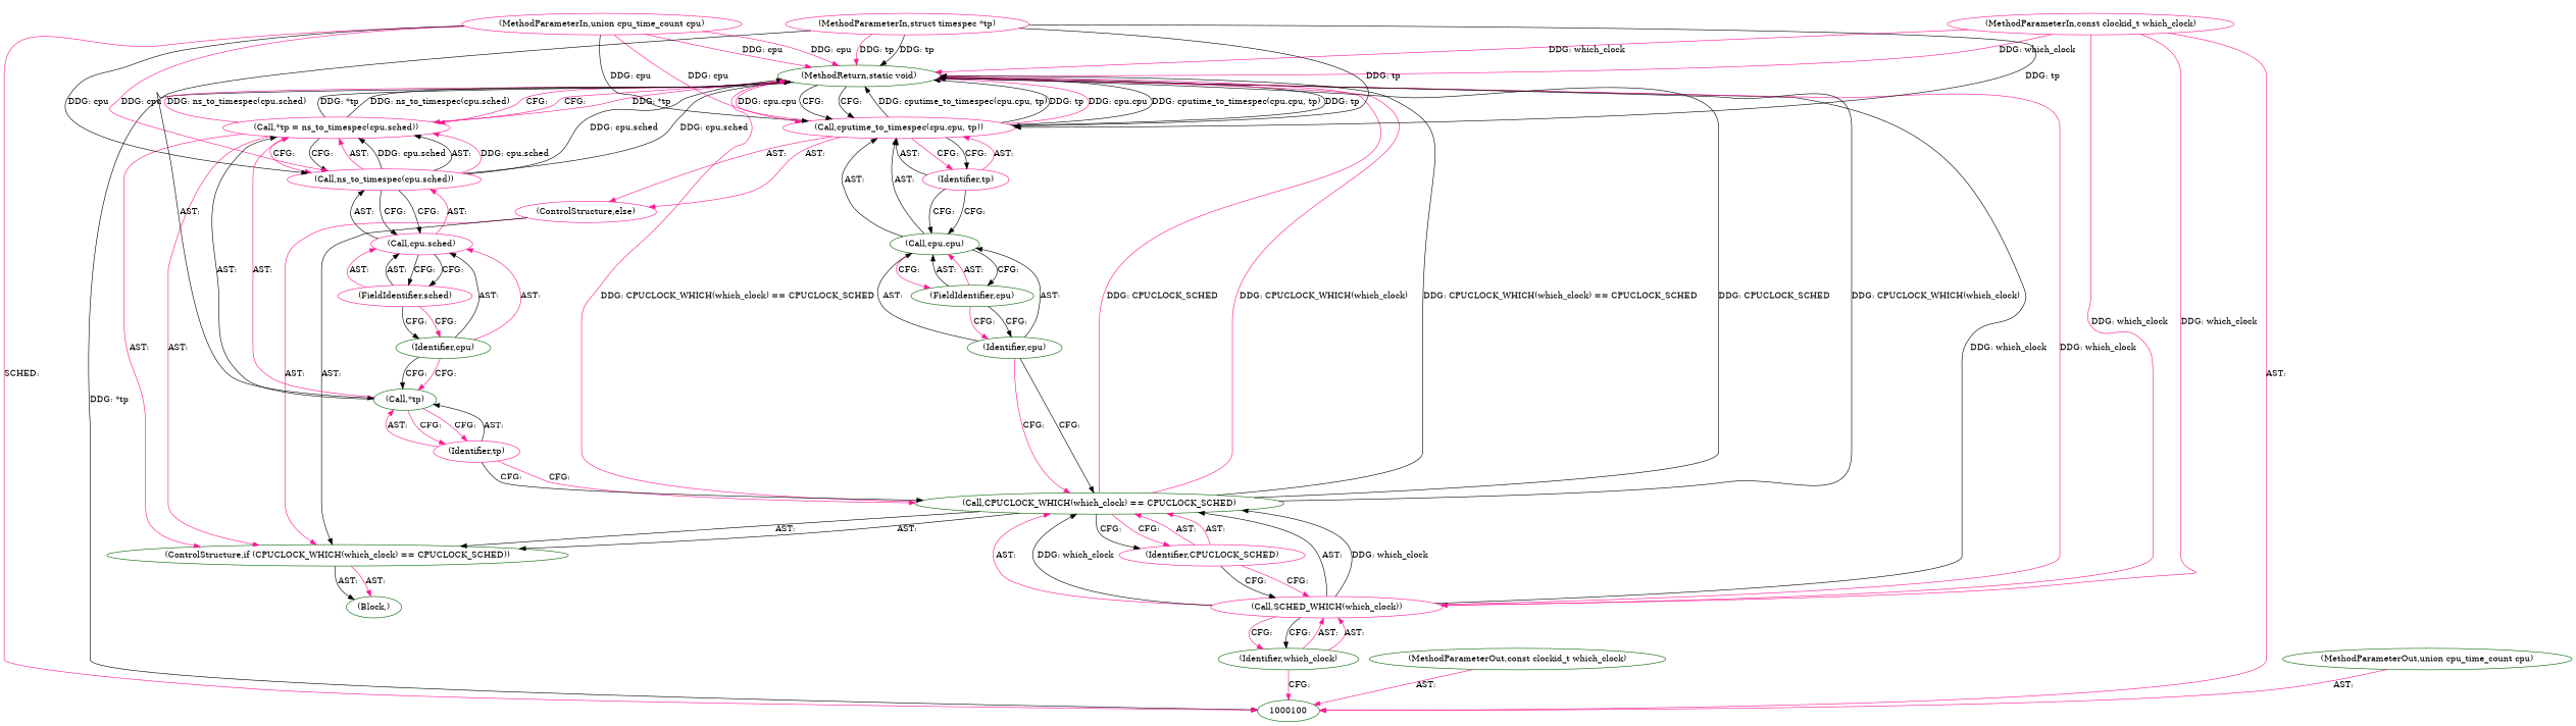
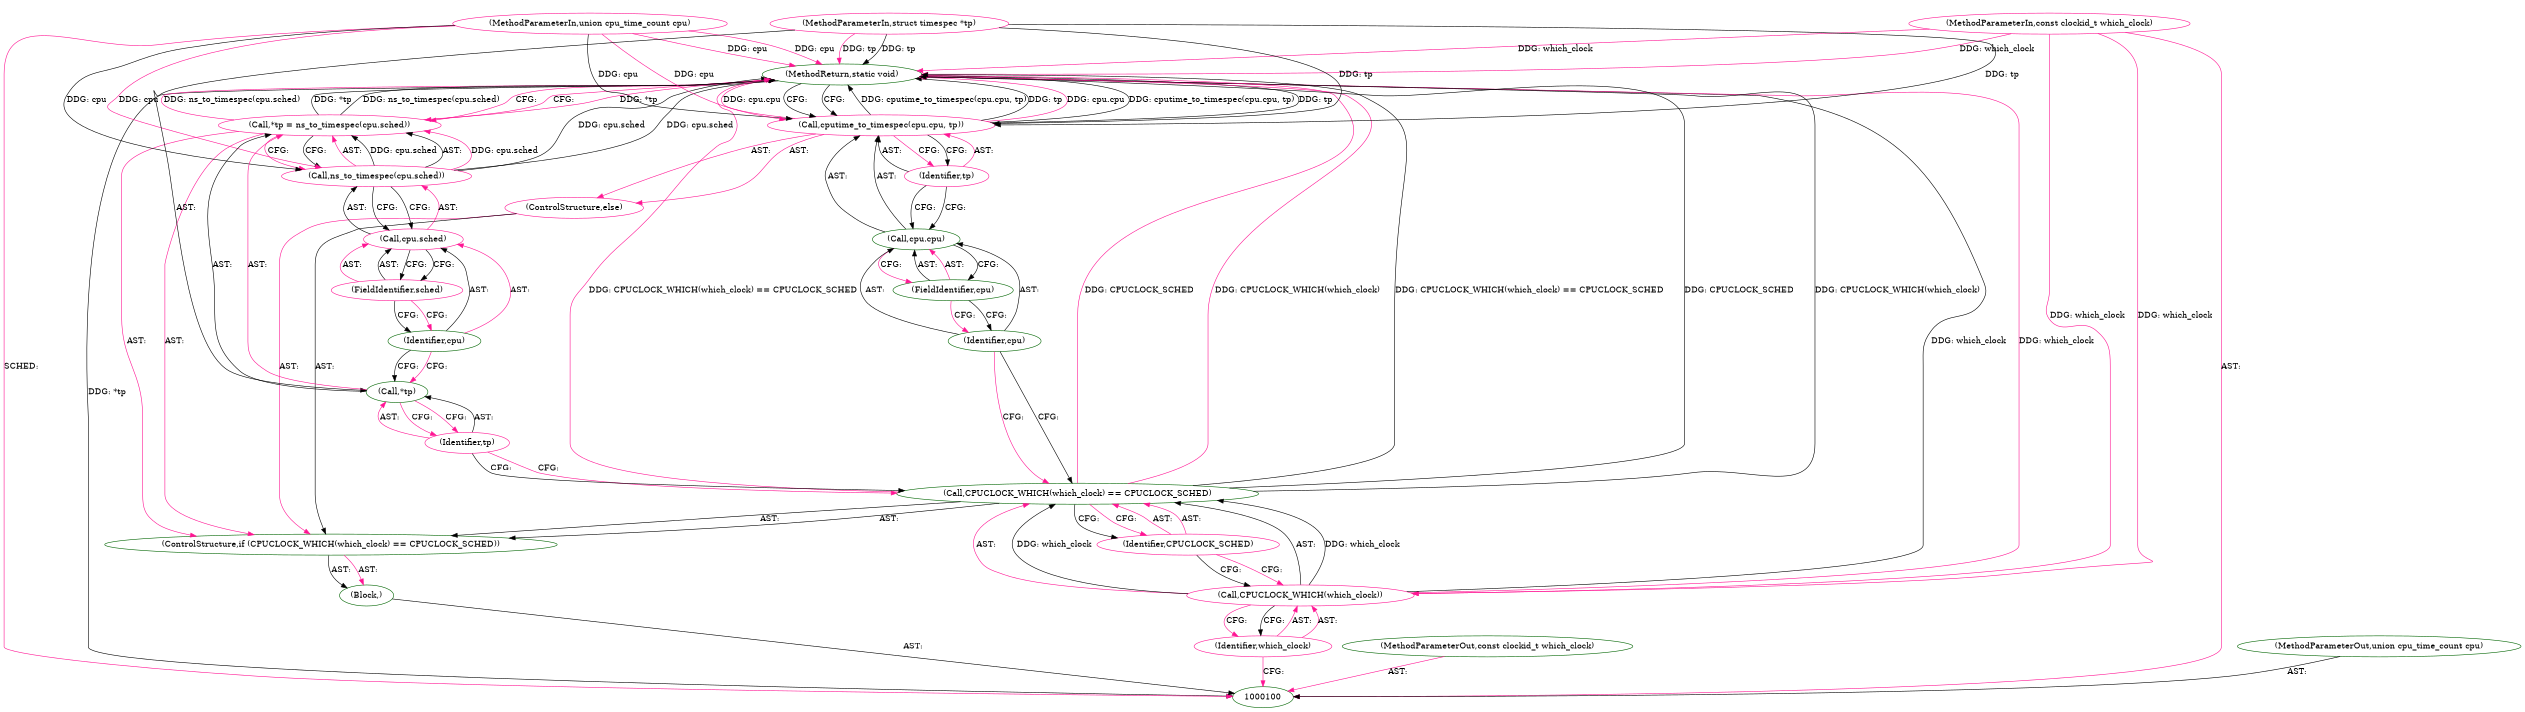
  digraph {
    node [color=deeppink]
    edge [color=black]
    n1 [color=darkgreen label="(MethodReturn,static void)"]
    n2 [label="(Call,*tp = ns_to_timespec(cpu.sched))"]
    n3 [label="(Call,cputime_to_timespec(cpu.cpu, tp))"]
    1000100 [color=darkgreen]
    n5 [label="(Call,ns_to_timespec(cpu.sched))"]
    n6 [color=darkgreen label="(ControlStructure,if (CPUCLOCK_WHICH(which_clock) == CPUCLOCK_SCHED))"]
    n7 [label="(ControlStructure,else)"]
    n8 [label="(Identifier,tp)"]
    n9 [label="(MethodParameterIn,const clockid_t which_clock)"]
-   n10 [label="(Call,SCHED_WHICH(which_clock))"]
-   n11 [color=darkgreen label="(Identifier,which_clock)"]
+   n10 [label="(Call,CPUCLOCK_WHICH(which_clock))"]
+   n11 [label="(Identifier,which_clock)"]
    n12 [color=darkgreen label="(Call,CPUCLOCK_WHICH(which_clock) == CPUCLOCK_SCHED)"]
    n13 [color=darkgreen label="(MethodParameterOut,const clockid_t which_clock)"]
    n14 [label="(MethodParameterIn,union cpu_time_count cpu)"]
    n15 [label="(Call,cpu.sched)"]
    n16 [color=darkgreen label="(MethodParameterOut,union cpu_time_count cpu)"]
    n17 [label="(MethodParameterIn,struct timespec *tp)"]
    n18 [color=darkgreen label="(Call,*tp)"]
    n19 [color=darkgreen label="(Block,)"]
    n20 [label="(Identifier,CPUCLOCK_SCHED)"]
    n21 [label="(Identifier,tp)"]
    n22 [label="(FieldIdentifier,sched)"]
    n23 [color=darkgreen label="(Identifier,cpu)"]
    n24 [color=darkgreen label="(Call,cpu.cpu)"]
    n25 [color=darkgreen label="(FieldIdentifier,cpu)"]
    n26 [color=darkgreen label="(Identifier,cpu)"]
    n1 -> n2 [color=deeppink label="CFG: "]
    n1 -> n2 [color=deeppink label="CFG: "]
    n1 -> n3 [label="CFG: "]
    n1 -> n3 [label="CFG: "]
    n1 -> 1000100 [label="DDG: *tp"]
    n2 -> n1 [color=deeppink label="DDG: *tp"]
    n2 -> n1 [color=deeppink label="DDG: ns_to_timespec(cpu.sched)"]
    n2 -> n1 [label="DDG: *tp"]
    n2 -> n1 [label="DDG: ns_to_timespec(cpu.sched)"]
    n2 -> n5 [color=deeppink label="CFG: "]
    n2 -> n5 [label="CFG: "]
    n2 -> n6 [color=deeppink label="AST: "]
    n2 -> n6 [color=deeppink label="AST: "]
    n3 -> n1 [label="DDG: cputime_to_timespec(cpu.cpu, tp)"]
    n3 -> n1 [label="DDG: tp"]
    n3 -> n1 [color=deeppink label="DDG: cpu.cpu"]
    n3 -> n1 [label="DDG: cputime_to_timespec(cpu.cpu, tp)"]
    n3 -> n1 [label="DDG: tp"]
    n3 -> n1 [color=deeppink label="DDG: cpu.cpu"]
    n3 -> n7 [color=deeppink label="AST: "]
    n3 -> n7 [color=deeppink label="AST: "]
    n3 -> n8 [color=deeppink label="CFG: "]
    n3 -> n8 [label="CFG: "]
    n5 -> n1 [label="DDG: cpu.sched"]
    n5 -> n1 [label="DDG: cpu.sched"]
    n5 -> n2 [color=deeppink label="AST: "]
    n5 -> n2 [label="DDG: cpu.sched"]
    n5 -> n2 [label="AST: "]
    n5 -> n2 [color=deeppink label="DDG: cpu.sched"]
    n5 -> n15 [label="CFG: "]
    n5 -> n15 [label="CFG: "]
    n6 -> n19 [label="AST: "]
    n6 -> n19 [color=deeppink label="AST: "]
    n7 -> n6 [color=deeppink label="AST: "]
    n7 -> n6 [label="AST: "]
    n8 -> n3 [color=deeppink label="AST: "]
    n8 -> n3 [label="AST: "]
    n8 -> n24 [label="CFG: "]
    n8 -> n24 [label="CFG: "]
    n9 -> n1 [color=deeppink label="DDG: which_clock"]
    n9 -> n1 [color=deeppink label="DDG: which_clock"]
    n9 -> 1000100 [color=deeppink label="AST: "]
    n9 -> n10 [color=deeppink label="DDG: which_clock"]
    n9 -> n10 [color=deeppink label="DDG: which_clock"]
    n10 -> n1 [label="DDG: which_clock"]
    n10 -> n1 [color=deeppink label="DDG: which_clock"]
    n10 -> n11 [color=deeppink label="CFG: "]
    n10 -> n11 [label="CFG: "]
    n10 -> n12 [label="AST: "]
    n10 -> n12 [label="DDG: which_clock"]
    n10 -> n12 [color=deeppink label="AST: "]
    n10 -> n12 [label="DDG: which_clock"]
    n11 -> 1000100 [color=deeppink label="CFG: "]
    n11 -> n10 [color=deeppink label="AST: "]
    n11 -> n10 [color=deeppink label="AST: "]
    n12 -> n1 [label="DDG: CPUCLOCK_WHICH(which_clock)"]
    n12 -> n1 [color=deeppink label="DDG: CPUCLOCK_WHICH(which_clock) == CPUCLOCK_SCHED"]
    n12 -> n1 [color=deeppink label="DDG: CPUCLOCK_SCHED"]
    n12 -> n1 [color=deeppink label="DDG: CPUCLOCK_WHICH(which_clock)"]
    n12 -> n1 [label="DDG: CPUCLOCK_WHICH(which_clock) == CPUCLOCK_SCHED"]
    n12 -> n1 [label="DDG: CPUCLOCK_SCHED"]
    n12 -> n6 [label="AST: "]
    n12 -> n6 [label="AST: "]
    n12 -> n20 [label="CFG: "]
    n12 -> n20 [color=deeppink label="CFG: "]
    n13 -> 1000100 [color=deeppink label="AST: "]
    n14 -> n1 [color=deeppink label="DDG: cpu"]
    n14 -> n1 [color=deeppink label="DDG: cpu"]
    n14 -> n3 [label="DDG: cpu"]
    n14 -> n3 [color=deeppink label="DDG: cpu"]
    n14 -> 1000100 [color=deeppink label="SCHED: "]
    n14 -> n5 [color=deeppink label="DDG: cpu"]
    n14 -> n5 [label="DDG: cpu"]
    n15 -> n5 [color=deeppink label="AST: "]
    n15 -> n5 [label="AST: "]
    n15 -> n22 [label="CFG: "]
    n15 -> n22 [label="CFG: "]
-   n16 -> 1000100 [color=deeppink label="AST: "]
+   n16 -> 1000100 [label="AST: "]
    n17 -> n1 [color=deeppink label="DDG: tp"]
    n17 -> n1 [label="DDG: tp"]
    n17 -> n3 [label="DDG: tp"]
    n17 -> n3 [label="DDG: tp"]
    n17 -> n18 [label="AST: "]
    n18 -> n2 [label="AST: "]
    n18 -> n2 [color=deeppink label="AST: "]
    n18 -> n21 [color=deeppink label="CFG: "]
    n18 -> n21 [color=deeppink label="CFG: "]
+   n19 -> 1000100 [label="AST: "]
    n20 -> n10 [label="CFG: "]
    n20 -> n10 [color=deeppink label="CFG: "]
    n20 -> n12 [color=deeppink label="AST: "]
    n20 -> n12 [color=deeppink label="AST: "]
    n21 -> n12 [color=deeppink label="CFG: "]
    n21 -> n12 [label="CFG: "]
    n21 -> n18 [label="AST: "]
    n21 -> n18 [color=deeppink label="AST: "]
    n22 -> n15 [color=deeppink label="AST: "]
    n22 -> n15 [label="AST: "]
    n22 -> n23 [label="CFG: "]
    n22 -> n23 [color=deeppink label="CFG: "]
    n23 -> n15 [color=deeppink label="AST: "]
    n23 -> n15 [label="AST: "]
    n23 -> n18 [label="CFG: "]
    n23 -> n18 [color=deeppink label="CFG: "]
    n24 -> n3 [label="AST: "]
    n24 -> n3 [label="AST: "]
    n24 -> n25 [label="CFG: "]
    n24 -> n25 [color=deeppink label="CFG: "]
    n25 -> n24 [label="AST: "]
    n25 -> n24 [color=deeppink label="AST: "]
    n25 -> n26 [label="CFG: "]
    n25 -> n26 [color=deeppink label="CFG: "]
    n26 -> n12 [color=deeppink label="CFG: "]
    n26 -> n12 [label="CFG: "]
    n26 -> n24 [label="AST: "]
    n26 -> n24 [label="AST: "]
  }
